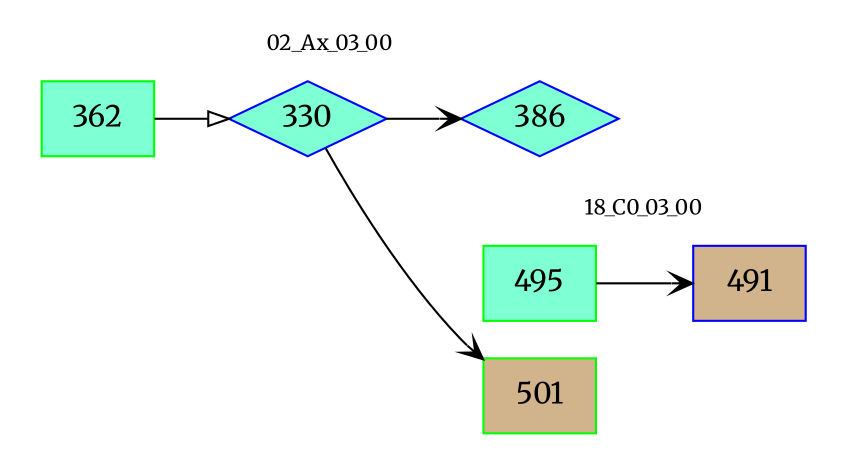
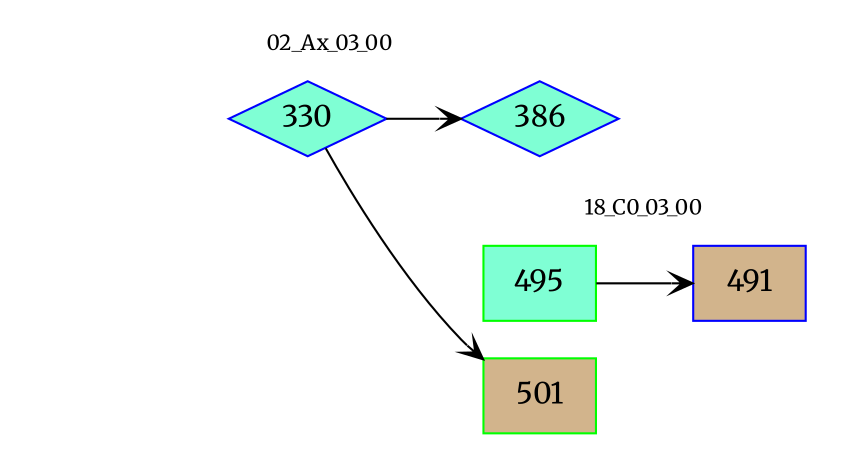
  digraph {
    fontname=Merriweather
    rankdir=LR
    node [color=green fillcolor=aquamarine fontname=Merriweather shape=box style=filled]
    edge [arrowhead=vee color=black fontname=Merriweather]
-   n1 [label=362]
    n2 [color=blue label=330 shape=diamond]
    n3 [color=blue label=386 shape=diamond]
    n4 [label=495]
    n5 [color=blue fillcolor=tan label=491]
    n6 [fillcolor=tan label=501]
    subgraph cluster_1 {
      color=white
      fontsize=10
      label="02_Ax_03_00"
-     n1
      n2
      n3
    }
    subgraph cluster_2 {
      color=white
      fontsize=10
      label="18_C0_03_00"
      n4
      n5
      n6
    }
-   n1 -> n2 [arrowhead=onormal]
    n2 -> n3
    n2 -> n6
    n4 -> n5
  }
